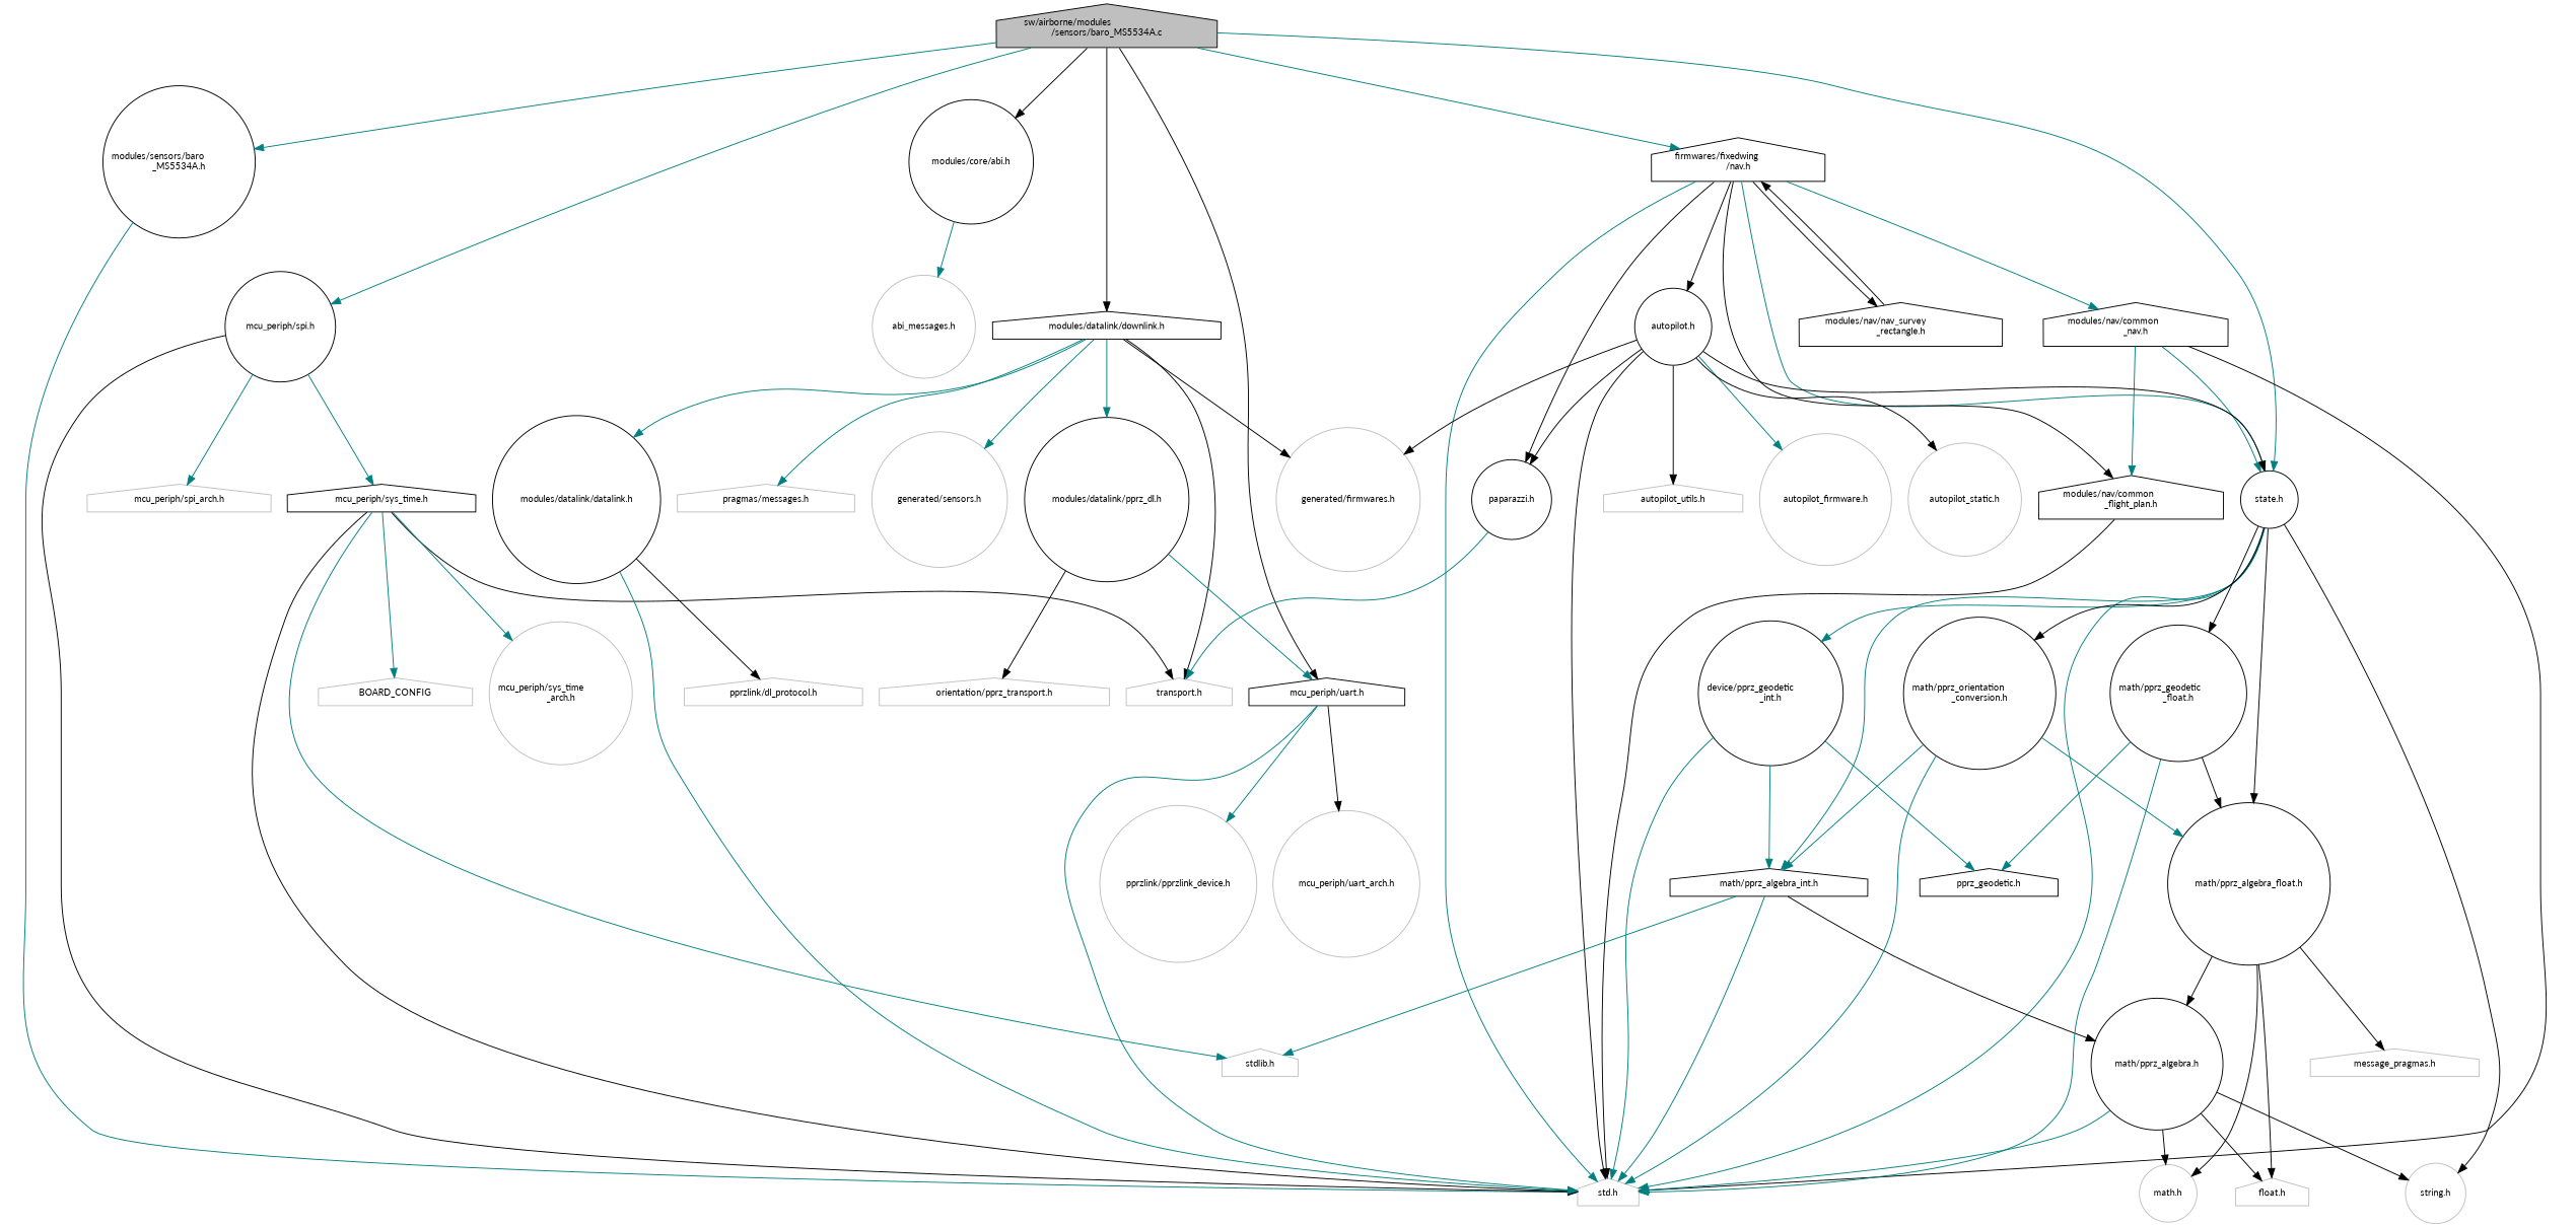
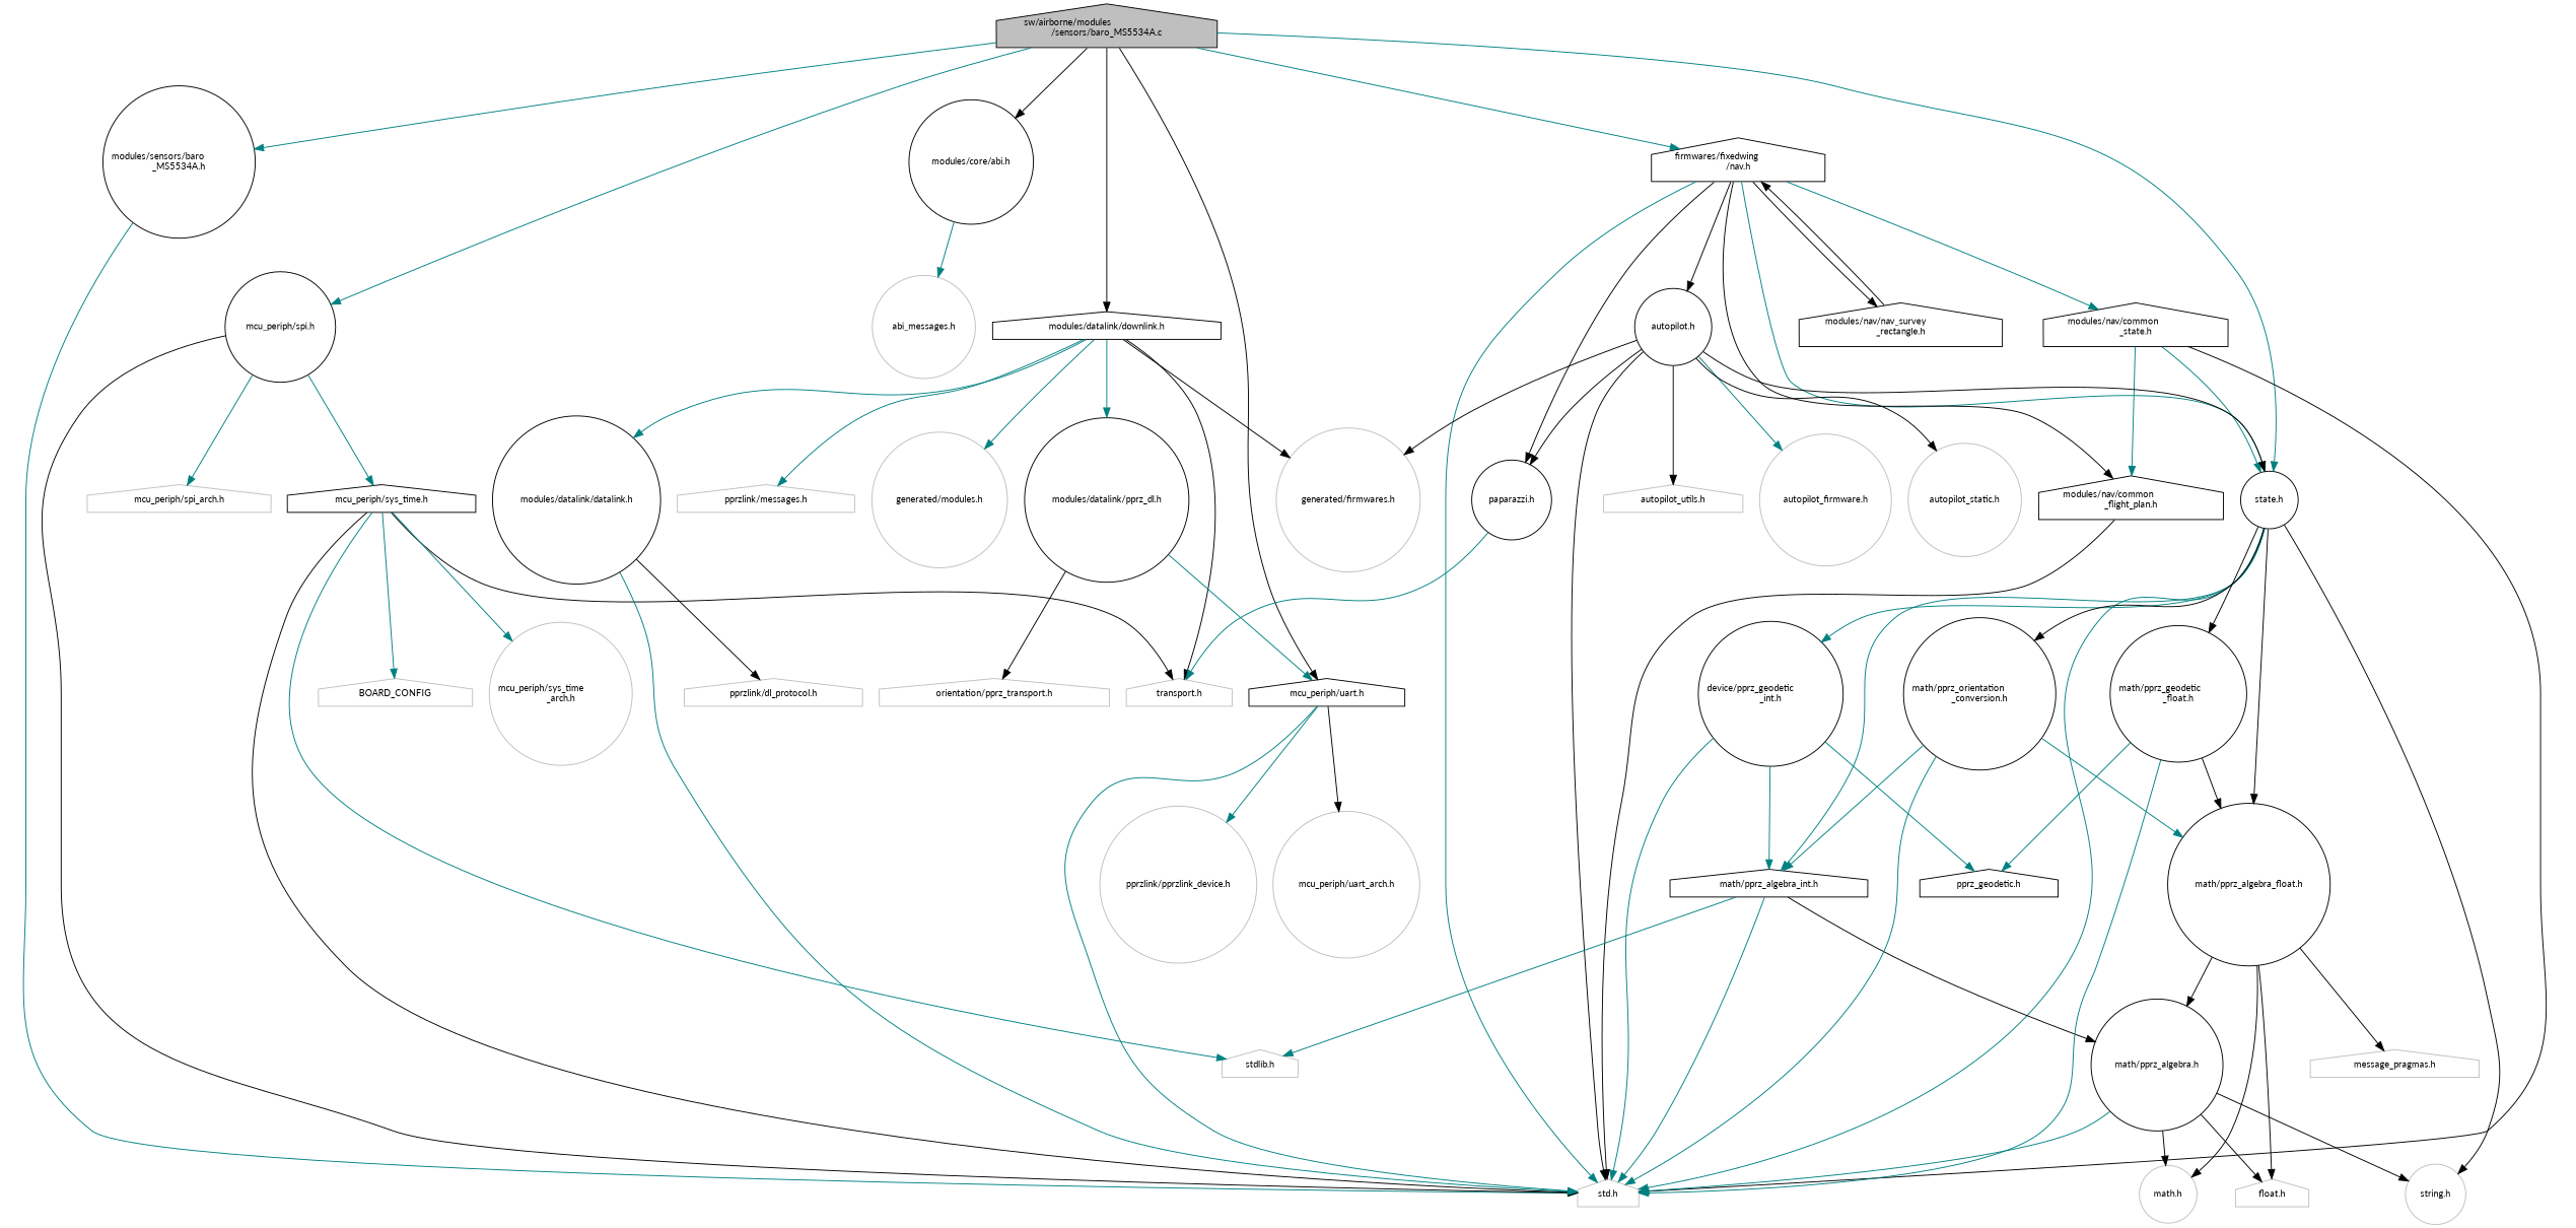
  digraph {
    fontname=Lato
    node [color=black fillcolor=white fontname=Lato fontsize=10 shape=circle style=filled]
    edge [color=teal fontname=Lato fontsize=10 labelfontname=FreeSans labelfontsize=10 style=solid]
    n1 [fillcolor=grey75 fontcolor=black height=0.2 label="sw/airborne/modules\l/sensors/baro_MS5534A.c" shape=house width=0.4]
    n2 [height=0.2 label="modules/sensors/baro\l_MS5534A.h" width=0.4]
    n3 [height=0.2 label="mcu_periph/spi.h" width=0.4]
    n4 [height=0.2 label="mcu_periph/uart.h" shape=house width=0.4]
    n5 [height=0.2 label="modules/datalink/downlink.h" shape=house width=0.4]
    n6 [height=0.2 label="modules/core/abi.h" width=0.4]
    n7 [height=0.2 label="firmwares/fixedwing\l/nav.h" shape=house width=0.4]
    n8 [height=0.2 label="state.h" width=0.4]
    n9 [color=grey75 height=0.2 label="std.h" shape=house width=0.4]
    n10 [color=grey75 height=0.2 label="mcu_periph/spi_arch.h" shape=house width=0.4]
    n11 [height=0.2 label="mcu_periph/sys_time.h" shape=house width=0.4]
    n12 [color=grey75 height=0.2 label="mcu_periph/uart_arch.h" width=0.4]
    n13 [color=grey75 height=0.2 label="pprzlink/pprzlink_device.h" width=0.4]
    n14 [color=grey75 height=0.2 label="transport.h" shape=house width=0.4]
    n15 [color=grey75 height=0.2 label="generated/firmwares.h" width=0.4]
-   n16 [color=grey75 height=0.2 label="pragmas/messages.h" shape=house width=0.4]
+   n16 [color=grey75 height=0.2 label="pprzlink/messages.h" shape=house width=0.4]
    n17 [height=0.2 label="modules/datalink/datalink.h" width=0.4]
    n18 [height=0.2 label="modules/datalink/pprz_dl.h" width=0.4]
-   n19 [color=grey75 height=0.2 label="generated/sensors.h" width=0.4]
+   n19 [color=grey75 height=0.2 label="generated/modules.h" width=0.4]
    n20 [color=grey75 height=0.2 label="abi_messages.h" width=0.4]
    n21 [height=0.2 label="paparazzi.h" width=0.4]
    n22 [height=0.2 label="modules/nav/nav_survey\l_rectangle.h" shape=house width=0.4]
    n23 [height=0.2 label="modules/nav/common\l_flight_plan.h" shape=house width=0.4]
-   n24 [height=0.2 label="modules/nav/common\l_nav.h" shape=house width=0.4]
+   n24 [height=0.2 label="modules/nav/common\l_state.h" shape=house width=0.4]
    n25 [height=0.2 label="autopilot.h" width=0.4]
    n26 [height=0.2 label="math/pprz_algebra_int.h" shape=house width=0.4]
    n27 [color=grey75 height=0.2 label="string.h" width=0.4]
    n28 [height=0.2 label="math/pprz_algebra_float.h" width=0.4]
    n29 [height=0.2 label="device/pprz_geodetic\l_int.h" width=0.4]
    n30 [height=0.2 label="math/pprz_geodetic\l_float.h" width=0.4]
    n31 [height=0.2 label="math/pprz_orientation\l_conversion.h" width=0.4]
    n32 [color=grey75 height=0.2 label="stdlib.h" shape=house width=0.4]
    n33 [color=grey75 height=0.2 label=BOARD_CONFIG shape=house width=0.4]
    n34 [color=grey75 height=0.2 label="mcu_periph/sys_time\l_arch.h" width=0.4]
    n35 [color=grey75 height=0.2 label="pprzlink/dl_protocol.h" shape=house width=0.4]
    n36 [color=grey75 height=0.2 label="orientation/pprz_transport.h" shape=house width=0.4]
    n37 [color=grey75 height=0.2 label="autopilot_utils.h" shape=house width=0.4]
    n38 [color=grey75 height=0.2 label="autopilot_firmware.h" width=0.4]
    n39 [color=grey75 height=0.2 label="autopilot_static.h" width=0.4]
    n40 [height=0.2 label="math/pprz_algebra.h" width=0.4]
    n41 [color=grey75 height=0.2 label="float.h" shape=house width=0.4]
    n42 [color=grey75 height=0.2 label="math.h" width=0.4]
    n43 [color=grey75 height=0.2 label="message_pragmas.h" shape=house width=0.4]
    n44 [height=0.2 label="pprz_geodetic.h" shape=house width=0.4]
    n1 -> n2
    n1 -> n3
    n1 -> n4 [color=black]
    n1 -> n5 [color=black]
    n1 -> n6 [color=black]
    n1 -> n7
    n1 -> n8
    n2 -> n9
    n3 -> n9 [color=black]
    n3 -> n10
    n3 -> n11
    n4 -> n9
    n4 -> n12 [color=black]
    n4 -> n13
    n5 -> n14 [color=black]
    n5 -> n15 [color=black]
    n5 -> n16
    n5 -> n17
    n5 -> n18
    n5 -> n19
    n6 -> n20
    n7 -> n8
    n7 -> n9
    n7 -> n21 [color=black]
    n7 -> n22 [color=black]
    n7 -> n23 [color=black]
    n7 -> n24
    n7 -> n25 [color=black]
    n8 -> n9
    n8 -> n26
    n8 -> n27 [color=black]
    n8 -> n28 [color=black]
    n8 -> n29
    n8 -> n30 [color=black]
    n8 -> n31 [color=black]
    n11 -> n9 [color=black]
    n11 -> n14 [color=black]
    n11 -> n32
    n11 -> n33
    n11 -> n34
    n17 -> n9
    n17 -> n35 [color=black]
    n18 -> n4
    n18 -> n36 [color=black]
    n21 -> n14
    n22 -> n7 [color=black]
    n23 -> n9 [color=black]
    n24 -> n8
    n24 -> n9 [color=black]
    n24 -> n23
    n25 -> n8 [color=black]
    n25 -> n9 [color=black]
    n25 -> n15 [color=black]
    n25 -> n21 [color=black]
    n25 -> n37 [color=black]
    n25 -> n38
    n25 -> n39 [color=black]
    n26 -> n9
    n26 -> n32
    n26 -> n40 [color=black]
    n28 -> n40 [color=black]
    n28 -> n41 [color=black]
    n28 -> n42 [color=black]
    n28 -> n43 [color=black]
    n29 -> n9
    n29 -> n26
    n29 -> n44
    n30 -> n9
    n30 -> n28 [color=black]
    n30 -> n44
    n31 -> n9
    n31 -> n26
    n31 -> n28
    n40 -> n9
    n40 -> n27 [color=black]
    n40 -> n41 [color=black]
    n40 -> n42 [color=black]
  }
